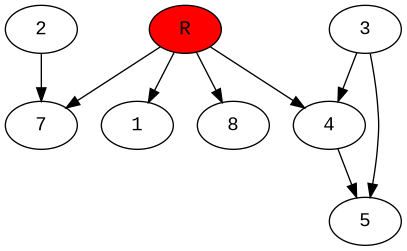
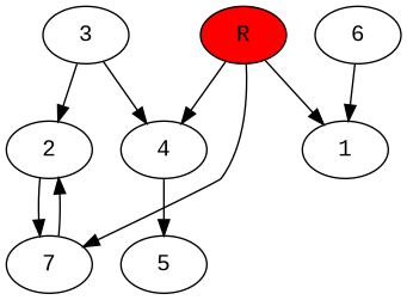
  digraph {
    fontname="Liberation Mono"
    node [fontname="Liberation Mono"]
    edge [fontname="Liberation Mono"]
    2
    7
    3
    4
    5
+   6
    1
    R [fillcolor="#ff0000" style=filled]
-   8
    2 -> 7
-   3 -> 5
+   7 -> 2
+   3 -> 2
    3 -> 4
    4 -> 5
+   6 -> 1
    R -> 7
    R -> 4
    R -> 1
-   R -> 8
  }
